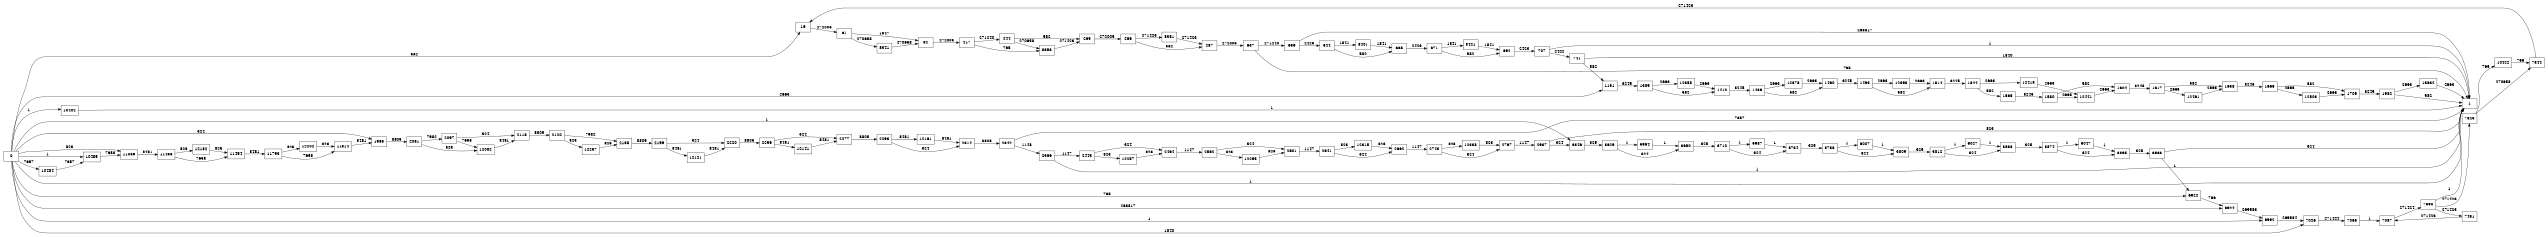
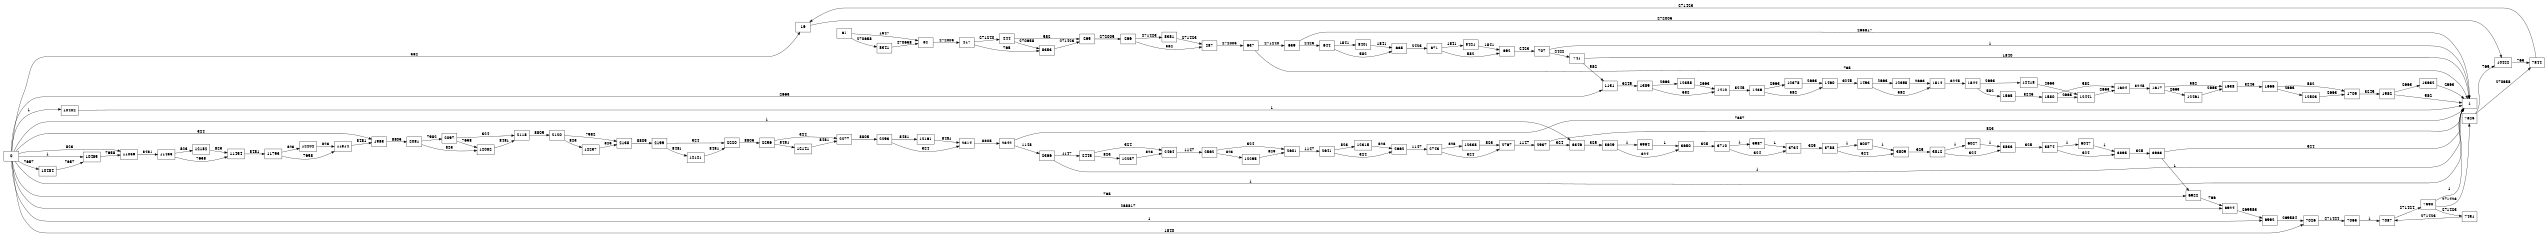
  digraph {
    rankdir=LR
    node [shape=rectangle]
    16
    61
    82
    8341
    217
    244
    8353
    265
    266
    287
    8381
    637
    1
    639
    644
    665
    8401
    671
    692
    8421
    707
    741
    1131
    1389
    1410
    12358
    1439
    1460
    12378
    1493
    1514
    12398
    1544
    1565
    12418
    1580
    12441
    1604
    1617
    1638
    12461
    1666
    1709
    12503
    1982
    13632
    1983
    2081
    2097
    12082
    2118
    2120
    2138
    12237
    2199
    2220
    12121
    2256
    2277
    12141
    2293
    2314
    12161
    2342
    2366
    2443
    2464
    12257
    2562
    2601
    12295
    2641
    2662
    12315
    2743
    2767
    12338
    2937
    3346
    3629
    3650
    5964
    3710
    3734
    5987
    3788
    3809
    6007
    3812
    3833
    6027
    3874
    3895
    6047
    3963
    6922
    6924
    6992
    7026
    7065
    7087
    7390
    7431
    7823
    7844
    10422
    10402
    10484
    10485
    11059
    11433
    11454
    12182
    11793
    11814
    12202
    0
-   16 -> 61 [label=272005]
+   16 -> 10422 [label=272005]
    61 -> 82 [label=1347]
    61 -> 8341 [label=270658]
    82 -> 217 [label=272005]
    8341 -> 82 [label=270658]
    217 -> 244 [label=271240]
    217 -> 8353 [label=765]
    244 -> 8353 [label=270658]
    244 -> 265 [label=582]
    8353 -> 265 [label=271423]
    265 -> 266 [label=272005]
    266 -> 287 [label=582]
    266 -> 8381 [label=271423]
    287 -> 637 [label=272005]
    8381 -> 287 [label=271423]
    637 -> 1 [label=765]
    637 -> 639 [label=271240]
    639 -> 1 [label=268817]
    639 -> 644 [label=2423]
    644 -> 665 [label=582]
    644 -> 8401 [label=1841]
    665 -> 671 [label=2423]
    8401 -> 665 [label=1841]
    671 -> 692 [label=582]
    671 -> 8421 [label=1841]
    692 -> 707 [label=2423]
    8421 -> 692 [label=1841]
    707 -> 1 [label=1]
    707 -> 741 [label=2422]
    741 -> 1 [label=1840]
    741 -> 1131 [label=582]
    1131 -> 1389 [label=3245]
    1389 -> 1410 [label=582]
    1389 -> 12358 [label=2663]
    1410 -> 1439 [label=3245]
    12358 -> 1410 [label=2663]
    1439 -> 1460 [label=582]
    1439 -> 12378 [label=2663]
    1460 -> 1493 [label=3245]
    12378 -> 1460 [label=2663]
    1493 -> 1514 [label=582]
    1493 -> 12398 [label=2663]
    1514 -> 1544 [label=3245]
    12398 -> 1514 [label=2663]
    1544 -> 1565 [label=582]
    1544 -> 12418 [label=2663]
    1565 -> 1580 [label=3245]
    12418 -> 12441 [label=2663]
    1580 -> 12441 [label=2663]
    1580 -> 1604 [label=582]
    12441 -> 1604 [label=2663]
    1604 -> 1617 [label=3245]
    1617 -> 1638 [label=582]
    1617 -> 12461 [label=2663]
    1638 -> 1666 [label=3245]
    12461 -> 1638 [label=2663]
    1666 -> 1709 [label=582]
    1666 -> 12503 [label=2663]
    1709 -> 1982 [label=3245]
    12503 -> 1709 [label=2663]
    1982 -> 1 [label=582]
    1982 -> 13632 [label=2663]
    13632 -> 1 [label=2663]
    1983 -> 2081 [label=8805]
    2081 -> 2097 [label=7982]
    2081 -> 12082 [label=823]
    2097 -> 12082 [label=7658]
    2097 -> 2118 [label=324]
    12082 -> 2118 [label=8481]
    2118 -> 2120 [label=8805]
    2120 -> 2138 [label=7982]
    2120 -> 12237 [label=823]
    2138 -> 2199 [label=8805]
    12237 -> 2138 [label=823]
    2199 -> 2220 [label=324]
    2199 -> 12121 [label=8481]
    2220 -> 2256 [label=8805]
    12121 -> 2220 [label=8481]
    2256 -> 2277 [label=324]
    2256 -> 12141 [label=8481]
    2277 -> 2293 [label=8805]
    12141 -> 2277 [label=8481]
    2293 -> 2314 [label=324]
    2293 -> 12161 [label=8481]
    2314 -> 2342 [label=8805]
    12161 -> 2314 [label=8481]
    2342 -> 1 [label=7657]
    2342 -> 2366 [label=1148]
    2366 -> 1 [label=1]
    2366 -> 2443 [label=1147]
    2443 -> 2464 [label=324]
    2443 -> 12257 [label=823]
    2464 -> 2562 [label=1147]
    12257 -> 2464 [label=823]
    2562 -> 2601 [label=324]
    2562 -> 12295 [label=823]
    2601 -> 2641 [label=1147]
    12295 -> 2601 [label=823]
    2641 -> 2662 [label=324]
    2641 -> 12315 [label=823]
    2662 -> 2743 [label=1147]
    12315 -> 2662 [label=823]
    2743 -> 2767 [label=324]
    2743 -> 12338 [label=823]
    2767 -> 2937 [label=1147]
    12338 -> 2767 [label=823]
    2937 -> 1 [label=823]
    2937 -> 3346 [label=324]
    3346 -> 3629 [label=325]
    3629 -> 3650 [label=324]
    3629 -> 5964 [label=1]
    3650 -> 3710 [label=325]
    5964 -> 3650 [label=1]
    3710 -> 3734 [label=324]
    3710 -> 5987 [label=1]
    3734 -> 3788 [label=325]
    5987 -> 3734 [label=1]
    3788 -> 3809 [label=324]
    3788 -> 6007 [label=1]
    3809 -> 3812 [label=325]
    6007 -> 3809 [label=1]
    3812 -> 3833 [label=324]
    3812 -> 6027 [label=1]
    3833 -> 3874 [label=325]
    6027 -> 3833 [label=1]
    3874 -> 3895 [label=324]
    3874 -> 6047 [label=1]
    3895 -> 3963 [label=325]
    6047 -> 3895 [label=1]
    3963 -> 1 [label=324]
    3963 -> 6922 [label=1]
    6922 -> 6924 [label=766]
    6924 -> 6992 [label=269583]
    6992 -> 7026 [label=269584]
    7026 -> 7065 [label=271424]
    7065 -> 7087 [label=1]
    7087 -> 7390 [label=271424]
    7390 -> 1 [label=1]
    7390 -> 7431 [label=271423]
    7390 -> 7823 [label=271423]
    7431 -> 7087 [label=271423]
    7823 -> 7844 [label=270658]
    7823 -> 10422 [label=765]
    7844 -> 16 [label=271423]
    10422 -> 7844 [label=765]
    10402 -> 1 [label=1]
    10484 -> 10485 [label=7657]
    10485 -> 11059 [label=7658]
    11059 -> 11433 [label=8481]
    11433 -> 11454 [label=7658]
    11433 -> 12182 [label=823]
    11454 -> 11793 [label=8481]
    12182 -> 11454 [label=823]
    11793 -> 11814 [label=7658]
    11793 -> 12202 [label=823]
    11814 -> 1983 [label=8481]
    12202 -> 11814 [label=823]
    0 -> 16 [label=582]
    0 -> 1 [label=1]
    0 -> 1131 [label=2663]
    0 -> 1983 [label=324]
    0 -> 3346 [label=1]
    0 -> 6922 [label=765]
    0 -> 6924 [label=268817]
    0 -> 6992 [label=1]
    0 -> 7026 [label=1840]
    0 -> 10402 [label=1]
    0 -> 10484 [label=7657]
    0 -> 10485 [label=1]
    0 -> 11059 [label=823]
  }
